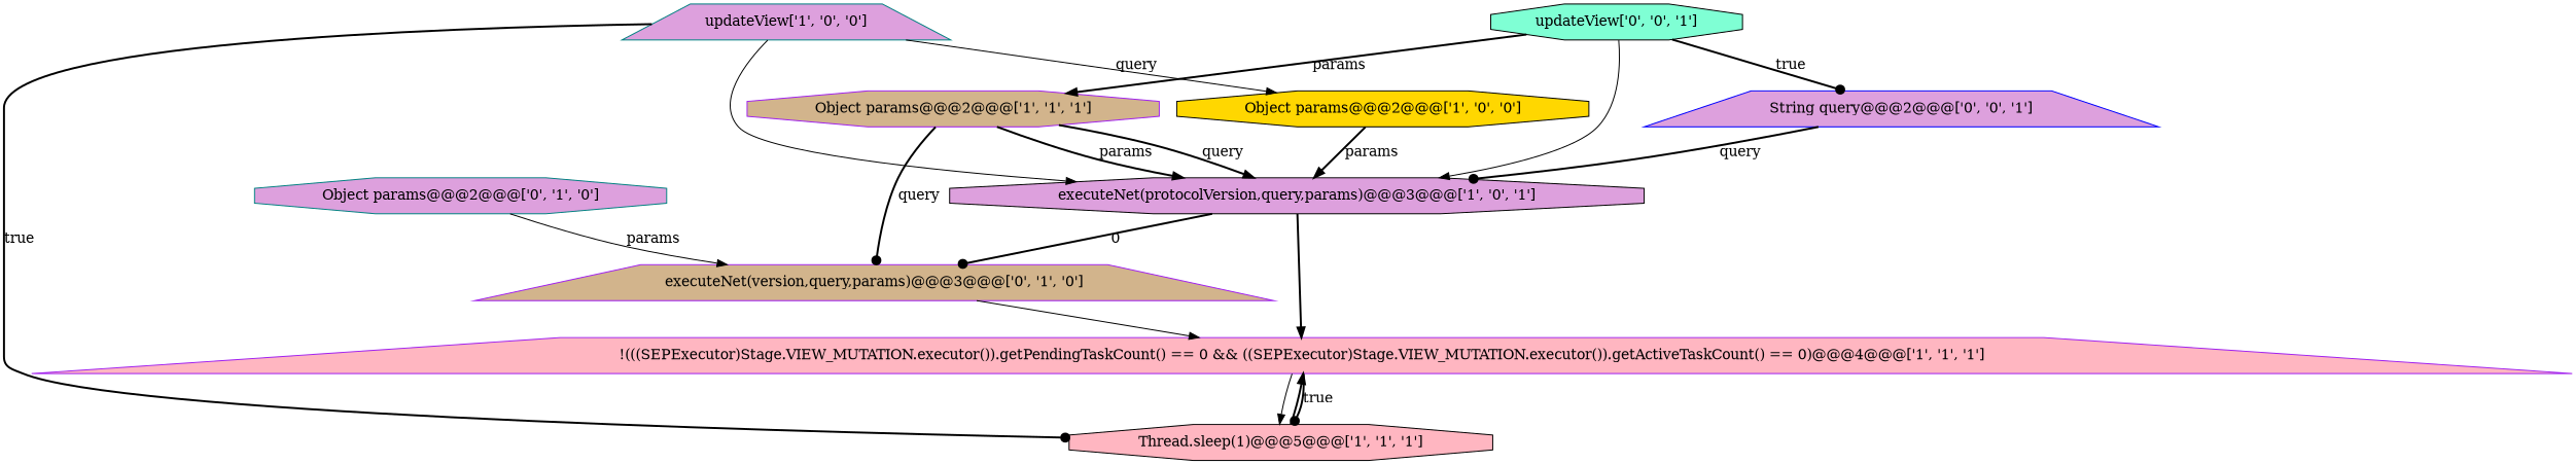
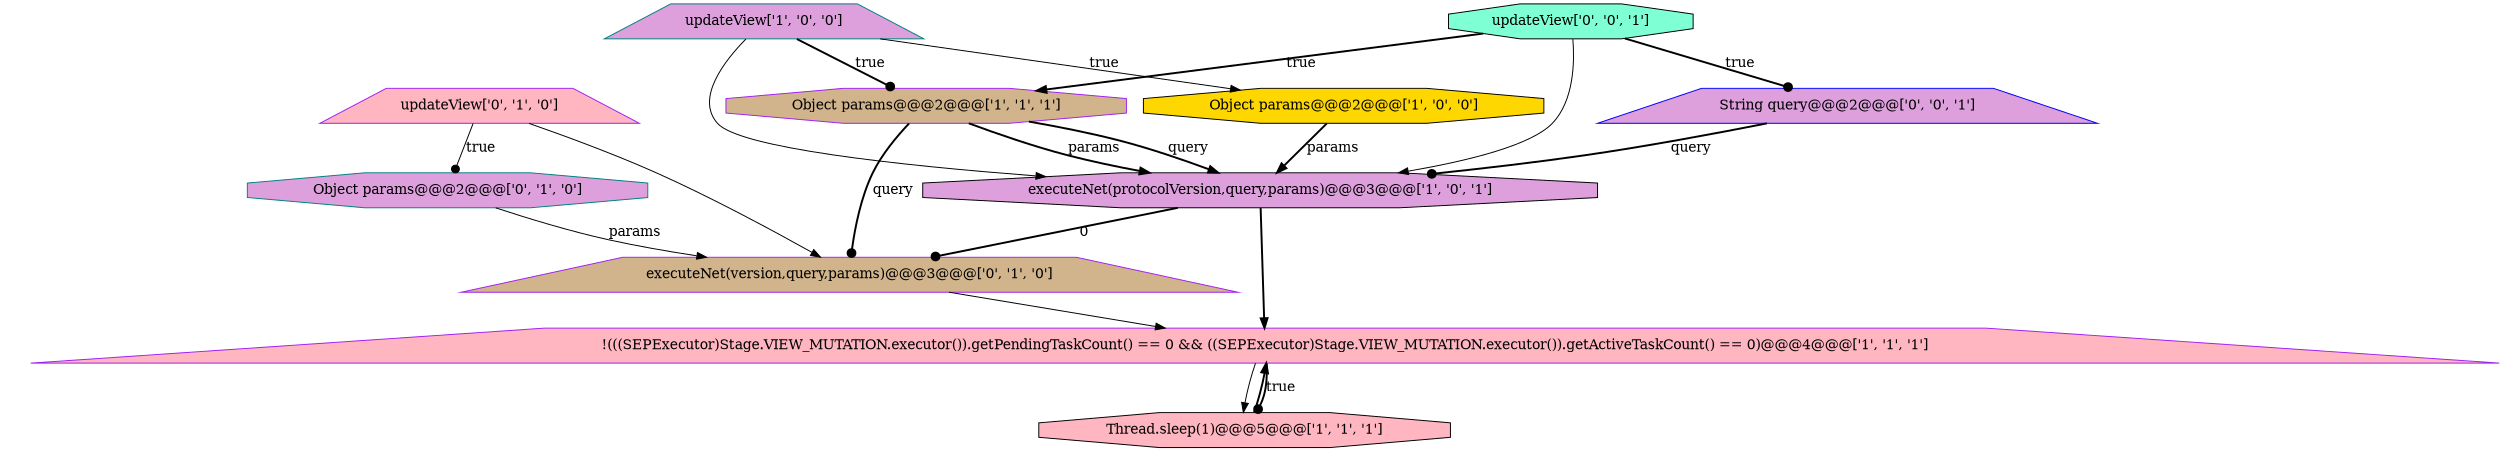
  digraph {
    node [color=black fillcolor=plum shape=octagon style=filled]
    edge [arrowhead=normal style=bold]
    n1 [fillcolor=gold label="Object params@@@2@@@['1', '0', '0']"]
    n2 [label="executeNet(protocolVersion,query,params)@@@3@@@['1', '0', '1']"]
    n3 [color=purple fillcolor=lightpink label="!(((SEPExecutor)Stage.VIEW_MUTATION.executor()).getPendingTaskCount() == 0 && ((SEPExecutor)Stage.VIEW_MUTATION.executor()).getActiveTaskCount() == 0)@@@4@@@['1', '1', '1']" shape=trapezium]
    n4 [color=purple fillcolor=tan label="executeNet(version,query,params)@@@3@@@['0', '1', '0']" shape=trapezium]
    n5 [fillcolor=lightpink label="Thread.sleep(1)@@@5@@@['1', '1', '1']"]
    n6 [color=teal label="updateView['1', '0', '0']" shape=trapezium]
    n7 [color=purple fillcolor=tan label="Object params@@@2@@@['1', '1', '1']"]
    n8 [fillcolor=aquamarine label="updateView['0', '0', '1']"]
    n9 [color=blue label="String query@@@2@@@['0', '0', '1']" shape=trapezium]
    n10 [color=teal label="Object params@@@2@@@['0', '1', '0']"]
+   n11 [color=purple fillcolor=lightpink label="updateView['0', '1', '0']" shape=trapezium]
    n1 -> n2 [label=params]
    n2 -> n3
    n2 -> n4 [arrowhead=dot label=0]
    n3 -> n5 [arrowhead=dot label=true]
    n3 -> n5 [style=solid]
    n4 -> n3 [style=solid]
    n5 -> n3
-   n6 -> n1 [label=query style=solid]
+   n6 -> n1 [label=true style=solid]
    n6 -> n2 [style=solid]
-   n6 -> n5 [arrowhead=dot label=true]
+   n6 -> n7 [arrowhead=dot label=true]
    n7 -> n2 [label=params]
    n7 -> n2 [label=query]
    n7 -> n4 [arrowhead=dot label=query]
    n8 -> n2 [style=solid]
-   n8 -> n7 [label=params]
+   n8 -> n7 [label=true]
    n8 -> n9 [arrowhead=dot label=true]
    n9 -> n2 [arrowhead=dot label=query]
    n10 -> n4 [label=params style=solid]
+   n11 -> n4 [style=solid]
+   n11 -> n10 [arrowhead=dot label=true style=solid]
  }
